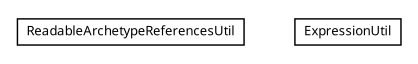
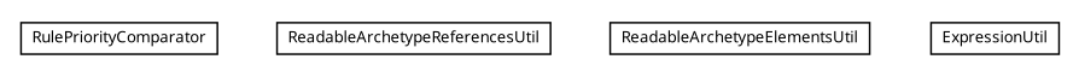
  digraph {
    nodesep=0.25
    ranksep=0.5
    fontname=Merriweather
    node [fontcolor=black fontname=Merriweather fontsize=9.0 shape=plaintext]
+   n1 [label=<<table title="se.cambio.cds.gdl.model.readable.util.RulePriorityComparator" border="0" cellborder="1" cellspacing="0" cellpadding="2" port="p" href="./RulePriorityComparator.html"> 		<tr><td><table border="0" cellspacing="0" cellpadding="1"> <tr><td align="center" balign="center"><font face="Trebuchet MS"> RulePriorityComparator </font></td></tr> 		</table></td></tr> 		</table>>]
    n2 [label=<<table title="se.cambio.cds.gdl.model.readable.util.ReadableArchetypeReferencesUtil" border="0" cellborder="1" cellspacing="0" cellpadding="2" port="p" href="./ReadableArchetypeReferencesUtil.html"> 		<tr><td><table border="0" cellspacing="0" cellpadding="1"> <tr><td align="center" balign="center"><font face="Trebuchet MS"> ReadableArchetypeReferencesUtil </font></td></tr> 		</table></td></tr> 		</table>>]
+   n3 [label=<<table title="se.cambio.cds.gdl.model.readable.util.ReadableArchetypeElementsUtil" border="0" cellborder="1" cellspacing="0" cellpadding="2" port="p" href="./ReadableArchetypeElementsUtil.html"> 		<tr><td><table border="0" cellspacing="0" cellpadding="1"> <tr><td align="center" balign="center"><font face="Trebuchet MS"> ReadableArchetypeElementsUtil </font></td></tr> 		</table></td></tr> 		</table>>]
    n4 [label=<<table title="se.cambio.cds.gdl.model.readable.util.ExpressionUtil" border="0" cellborder="1" cellspacing="0" cellpadding="2" port="p" href="./ExpressionUtil.html"> 		<tr><td><table border="0" cellspacing="0" cellpadding="1"> <tr><td align="center" balign="center"><font face="Trebuchet MS"> ExpressionUtil </font></td></tr> 		</table></td></tr> 		</table>>]
  }
